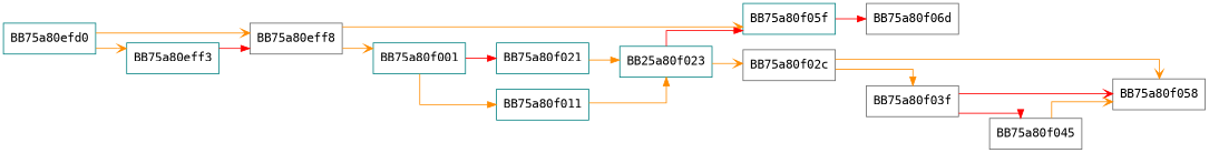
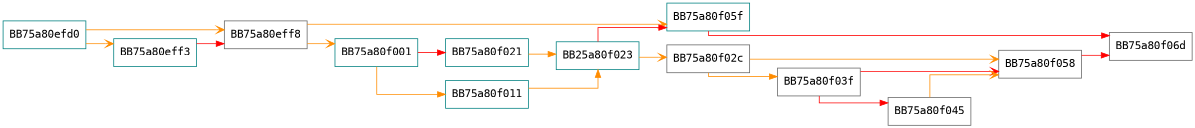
  digraph {
    fontname="DejaVu Sans Mono"
    rankdir=LR
    splines=ortho
    node [color=teal fontname="DejaVu Sans Mono" shape=box]
    edge [arrowhead=normal color=darkorange fontname="DejaVu Sans Mono"]
    BB75a80eff8 [color=gray40]
    BB75a80efd0
    BB75a80eff3
    BB75a80f05f
    BB75a80f001
    BB75a80f06d [color=gray40]
    BB75a80f021
    BB75a80f011
    n9 [label=BB25a80f023]
    BB75a80f02c [color=gray40]
    BB75a80f058 [color=gray40]
    BB75a80f03f [color=gray40]
    BB75a80f045 [color=gray40]
    BB75a80eff8 -> BB75a80f05f [arrowhead=vee]
    BB75a80eff8 -> BB75a80f001 [arrowhead=vee]
    BB75a80efd0 -> BB75a80eff8 [arrowhead=vee]
    BB75a80efd0 -> BB75a80eff3 [arrowhead=vee]
    BB75a80eff3 -> BB75a80eff8 [color=red]
    BB75a80f05f -> BB75a80f06d [color=red]
    BB75a80f001 -> BB75a80f021 [color=red]
    BB75a80f001 -> BB75a80f011
    BB75a80f021 -> n9
    BB75a80f011 -> n9
    n9 -> BB75a80f05f [color=red]
    n9 -> BB75a80f02c [arrowhead=vee]
    BB75a80f02c -> BB75a80f058 [arrowhead=vee]
    BB75a80f02c -> BB75a80f03f
+   BB75a80f058 -> BB75a80f06d [color=red]
    BB75a80f03f -> BB75a80f058 [arrowhead=vee color=red]
    BB75a80f03f -> BB75a80f045 [color=red]
    BB75a80f045 -> BB75a80f058 [arrowhead=vee]
  }
